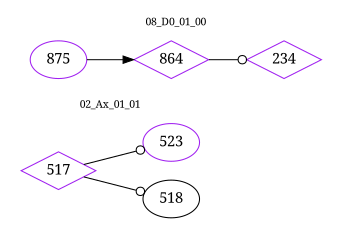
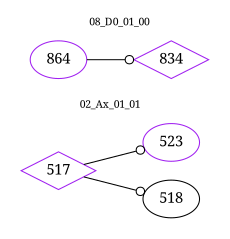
  digraph {
    fontname="Noto Serif"
    rankdir=LR
    node [color=purple fontname="Noto Serif" shape=ellipse]
    edge [arrowhead=odot color=black fontname="Noto Serif"]
    n1 [color=black label=518]
    n2 [label=517 shape=diamond]
    n3 [label=523]
-   n4 [label=875]
-   n5 [label=864 shape=diamond]
-   n6 [label=234 shape=diamond]
+   n5 [label=864]
+   n6 [label=834 shape=diamond]
    subgraph cluster_1 {
      color=white
      fontsize=10
      label="02_Ax_01_01"
      n1
      n2
      n3
    }
    subgraph cluster_2 {
      color=white
      fontsize=10
      label="08_D0_01_00"
-     n4
      n5
      n6
    }
    n2 -> n1
    n2 -> n3
-   n4 -> n5 [arrowhead=normal]
    n5 -> n6
  }
